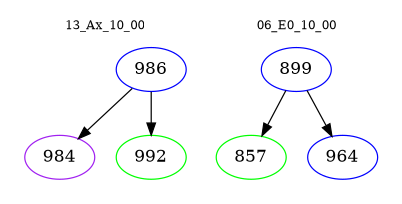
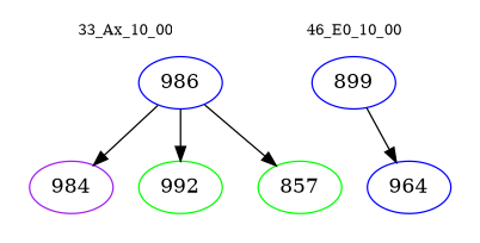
  digraph {
    node [color=blue]
    edge [color=black]
    n1 [label=986]
    n2 [color=purple label=984]
    n3 [color=green label=992]
    n4 [label=899]
    n5 [color=green label=857]
    n6 [label=964]
    subgraph cluster_1 {
      color=white
      fontsize=10
-     label="13_Ax_10_00"
+     label="33_Ax_10_00"
      n1
      n2
      n3
    }
    subgraph cluster_2 {
      color=white
      fontsize=10
-     label="06_E0_10_00"
+     label="46_E0_10_00"
      n4
      n5
      n6
    }
    n1 -> n2
    n1 -> n3
-   n4 -> n5
+   n1 -> n5
    n4 -> n6
  }
